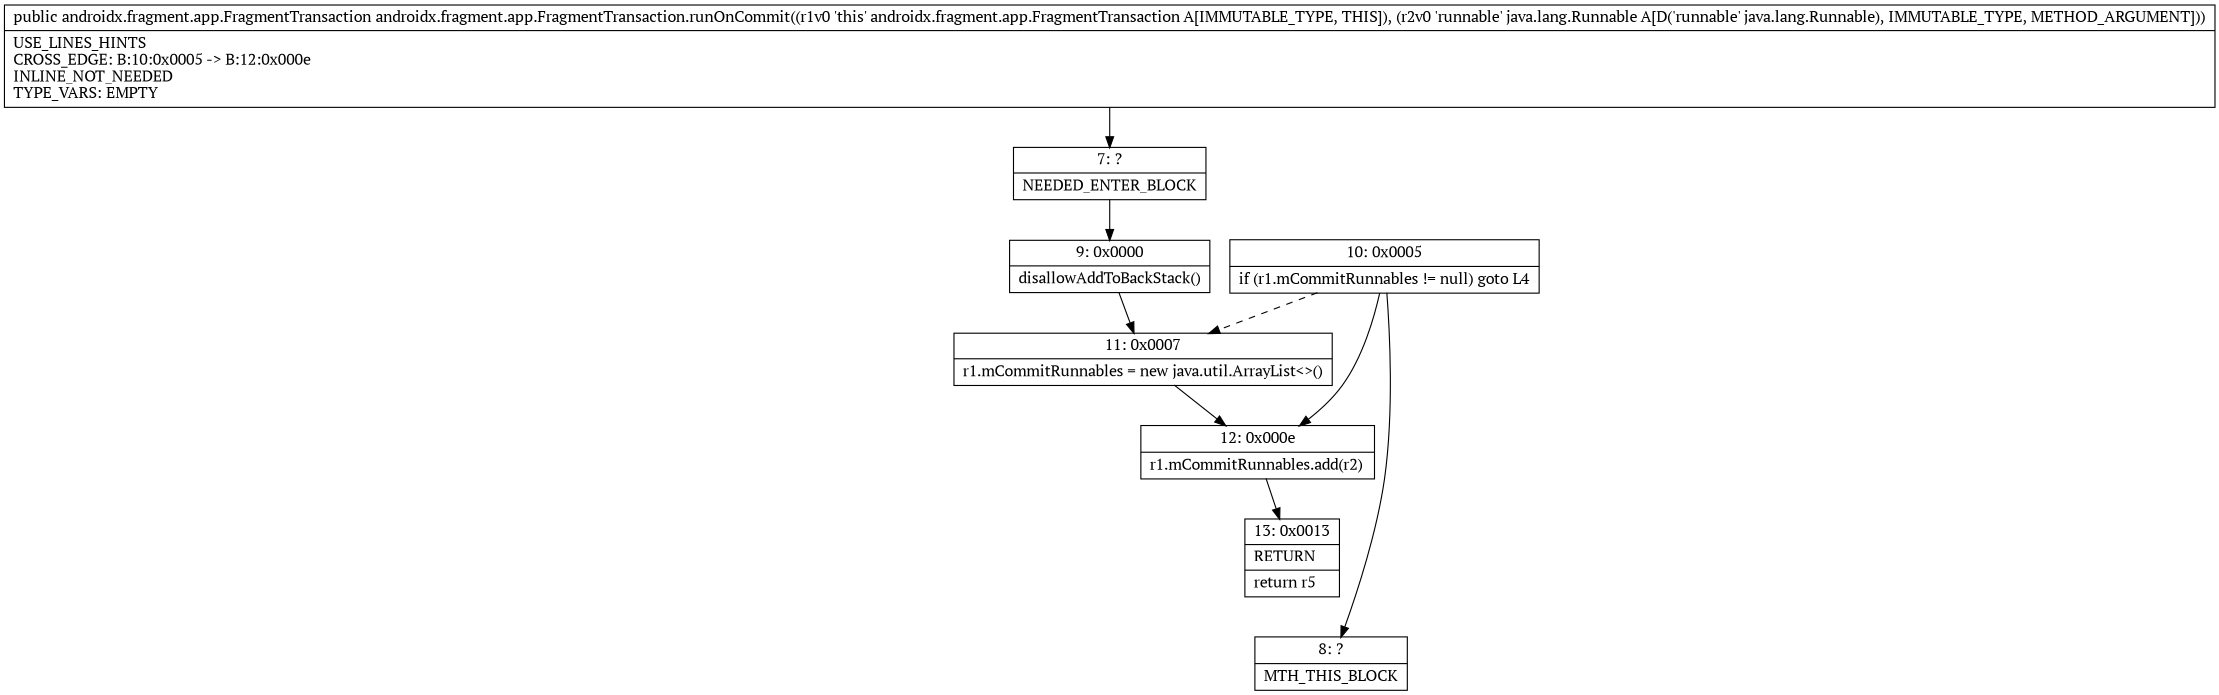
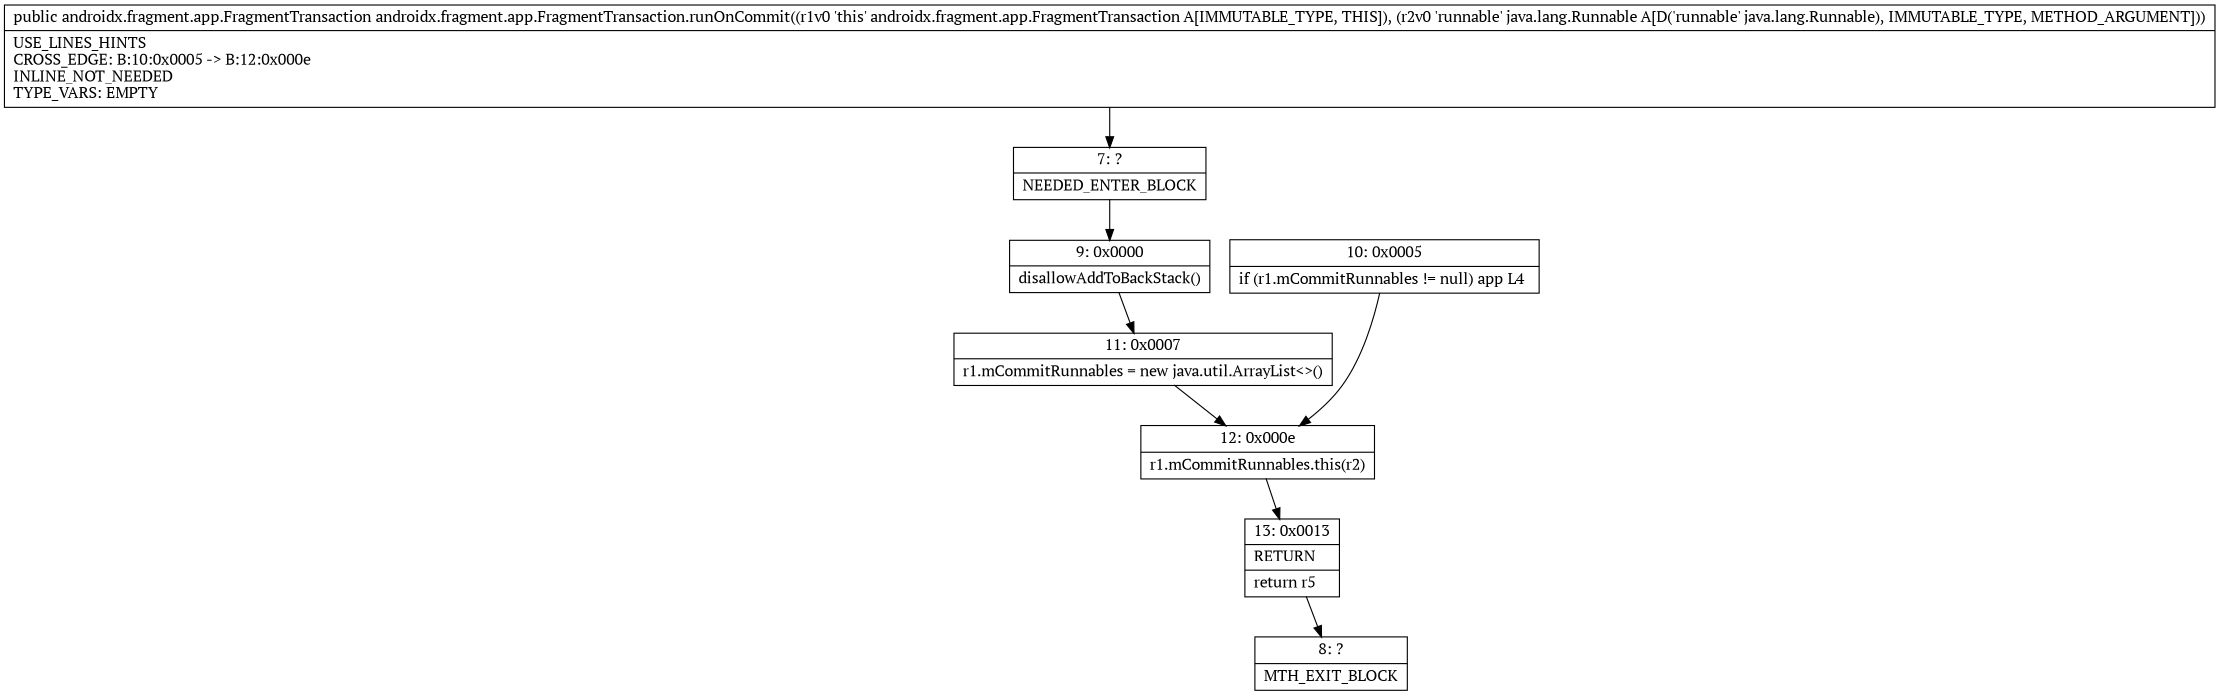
  digraph {
    fontname="PT Serif"
    node [fontname="PT Serif" shape=record]
    edge [fontname="PT Serif"]
    n1 [label="{7\:\ ?|NEEDED_ENTER_BLOCK\l}"]
    n2 [label="{9\:\ 0x0000|disallowAddToBackStack()\l}"]
    n3 [label="{11\:\ 0x0007|r1.mCommitRunnables = new java.util.ArrayList\<\>()\l}"]
-   n4 [label="{10\:\ 0x0005|if (r1.mCommitRunnables != null) goto L4\l}"]
-   n5 [label="{12\:\ 0x000e|r1.mCommitRunnables.add(r2)\l}"]
+   n4 [label="{10\:\ 0x0005|if (r1.mCommitRunnables != null) app L4\l}"]
+   n5 [label="{12\:\ 0x000e|r1.mCommitRunnables.this(r2)\l}"]
    n6 [label="{13\:\ 0x0013|RETURN\l|return r5\l}"]
-   n7 [label="{8\:\ ?|MTH_THIS_BLOCK\l}"]
+   n7 [label="{8\:\ ?|MTH_EXIT_BLOCK\l}"]
    n8 [label="{public androidx.fragment.app.FragmentTransaction androidx.fragment.app.FragmentTransaction.runOnCommit((r1v0 'this' androidx.fragment.app.FragmentTransaction A[IMMUTABLE_TYPE, THIS]), (r2v0 'runnable' java.lang.Runnable A[D('runnable' java.lang.Runnable), IMMUTABLE_TYPE, METHOD_ARGUMENT]))  | USE_LINES_HINTS\lCROSS_EDGE: B:10:0x0005 \-\> B:12:0x000e\lINLINE_NOT_NEEDED\lTYPE_VARS: EMPTY\l}"]
    n1 -> n2
    n2 -> n3
    n3 -> n5
-   n4 -> n3 [style=dashed]
    n4 -> n5
    n5 -> n6
-   n4 -> n7
+   n6 -> n7
    n8 -> n1
  }
